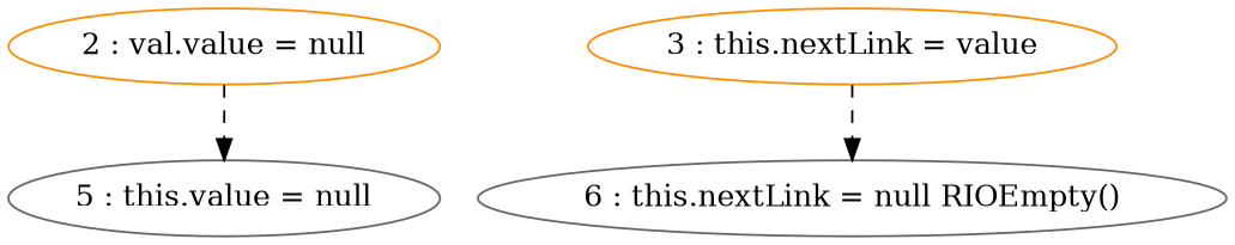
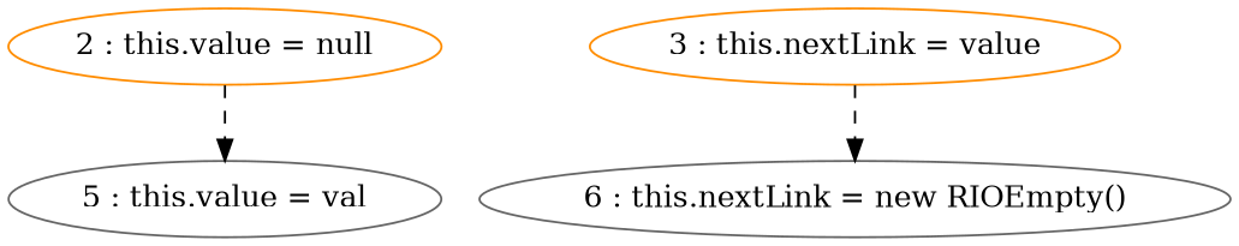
  digraph {
    node [color=gray40]
    edge [style=dashed]
-   "5 : this.value = val" [label="5 : this.value = null"]
-   "2 : this.value = null" [color=darkorange label="2 : val.value = null"]
+   "5 : this.value = val"
+   "2 : this.value = null" [color=darkorange]
    n3 [color=darkorange label="3 : this.nextLink = value"]
-   "6 : this.nextLink = new RIOEmpty()" [label="6 : this.nextLink = null RIOEmpty()"]
+   "6 : this.nextLink = new RIOEmpty()"
    "2 : this.value = null" -> "5 : this.value = val"
    n3 -> "6 : this.nextLink = new RIOEmpty()"
  }
